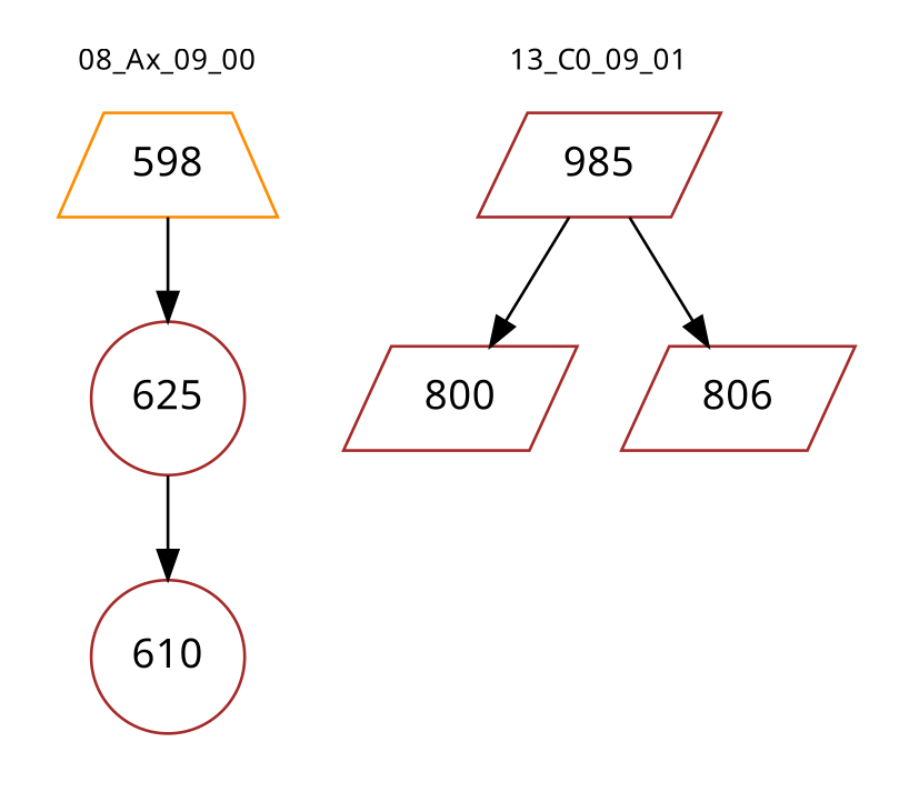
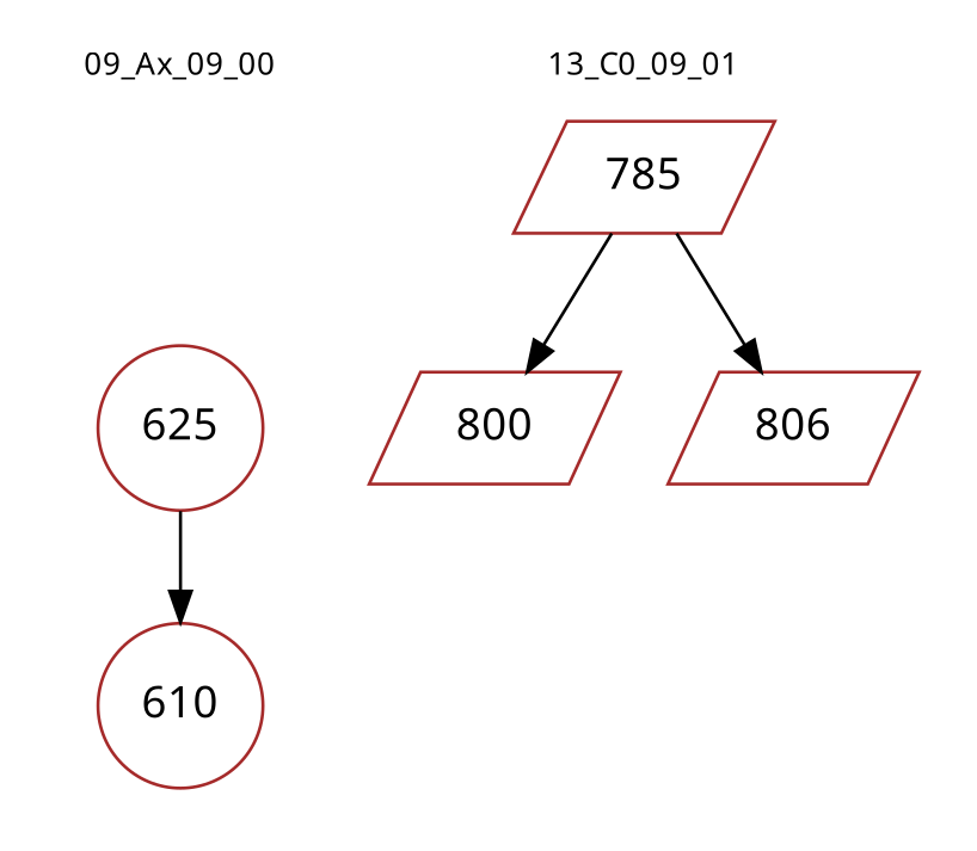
  digraph {
    fontname="Noto Sans"
    node [color=brown fontname="Noto Sans" shape=parallelogram]
    edge [color=black fontname="Noto Sans"]
-   n1 [color=darkorange label=598 shape=trapezium]
    n2 [label=610 shape=circle]
    n3 [label=625 shape=circle]
-   n4 [label=985]
+   n4 [label=785]
    n5 [label=800]
    n6 [label=806]
    subgraph cluster_1 {
      color=white
      fontsize=10
-     label="08_Ax_09_00"
-     n1
+     label="09_Ax_09_00"
      n2
      n3
    }
    subgraph cluster_2 {
      color=white
      fontsize=10
      label="13_C0_09_01"
      n4
      n5
      n6
    }
-   n1 -> n3
    n3 -> n2
    n4 -> n5
    n4 -> n6
  }
